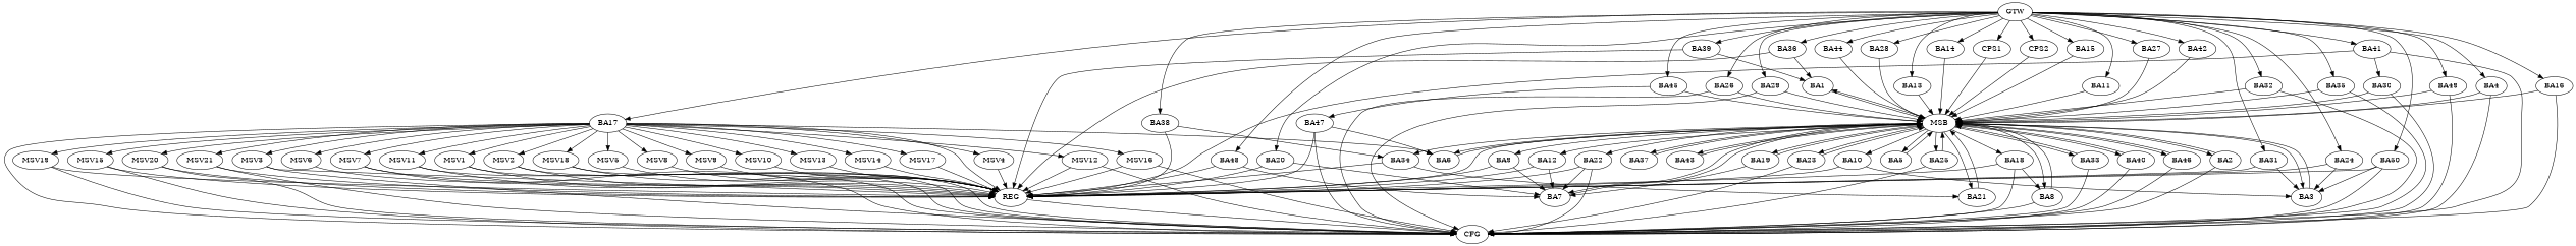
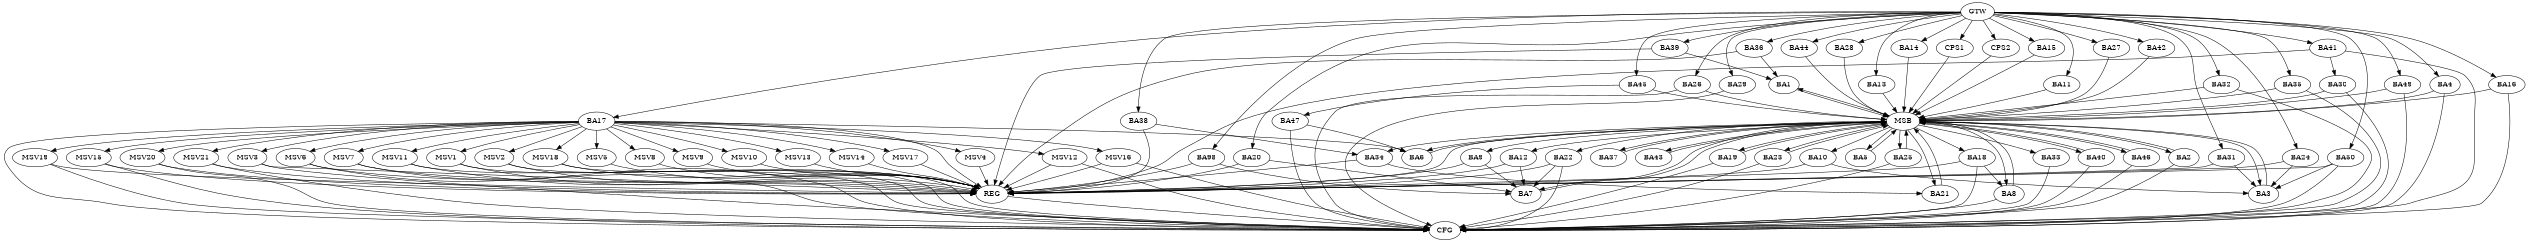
  strict digraph {
    n1 [label=BA1]
    n2 [label=MSB]
    n3 [label=BA2]
    n4 [label=BA3]
    n5 [label=BA5]
    n6 [label=BA6]
    n7 [label=BA7]
    n8 [label=BA8]
    n9 [label=BA9]
    n10 [label=REG]
    n11 [label=BA10]
    n12 [label=BA12]
    n13 [label=BA18]
    n14 [label=BA19]
    n15 [label=BA21]
    n16 [label=BA22]
    n17 [label=BA23]
    n18 [label=BA25]
    n19 [label=BA33]
    n20 [label=BA34]
    n21 [label=BA37]
    n22 [label=BA40]
    n23 [label=BA43]
    n24 [label=BA46]
    n25 [label=CFG]
    n26 [label=BA4]
    n27 [label=BA11]
    n28 [label=BA13]
    n29 [label=BA14]
    n30 [label=BA15]
    n31 [label=BA16]
    n32 [label=BA17]
    n33 [label=MSV1]
    n34 [label=MSV2]
    n35 [label=MSV3]
    n36 [label=MSV4]
    n37 [label=MSV5]
    n38 [label=MSV6]
    n39 [label=MSV7]
    n40 [label=MSV8]
    n41 [label=MSV9]
    n42 [label=MSV10]
    n43 [label=MSV11]
    n44 [label=MSV12]
    n45 [label=MSV13]
    n46 [label=MSV14]
    n47 [label=MSV15]
    n48 [label=MSV16]
    n49 [label=MSV17]
    n50 [label=MSV18]
    n51 [label=MSV19]
    n52 [label=MSV20]
    n53 [label=MSV21]
    n54 [label=BA20]
    n55 [label=BA24]
    n56 [label=BA26]
    n57 [label=BA27]
    n58 [label=BA28]
    n59 [label=BA29]
    n60 [label=BA30]
    n61 [label=BA31]
    n62 [label=BA32]
    n63 [label=BA35]
    n64 [label=BA36]
    n65 [label=BA38]
    n66 [label=BA39]
    n67 [label=BA41]
    n68 [label=BA42]
    n69 [label=BA44]
    n70 [label=BA45]
    n71 [label=BA47]
-   n72 [label=BA48]
+   n72 [label=BA98]
    n73 [label=BA49]
    n74 [label=BA50]
    n75 [label=CPS1]
    n76 [label=CPS2]
    n77 [label=GTW]
    n1 -> n2
    n2 -> n1
    n2 -> n3
    n2 -> n4
    n2 -> n5
    n2 -> n6
    n2 -> n7
    n2 -> n8
    n2 -> n9
    n2 -> n10
    n2 -> n11
    n2 -> n12
    n2 -> n13
    n2 -> n14
    n2 -> n15
    n2 -> n16
    n2 -> n17
    n2 -> n18
    n2 -> n19
    n2 -> n20
    n2 -> n21
    n2 -> n22
    n2 -> n23
    n2 -> n24
    n3 -> n2
    n3 -> n25
    n4 -> n2
    n5 -> n2
    n6 -> n2
    n7 -> n2
    n8 -> n2
    n8 -> n25
    n9 -> n7
    n9 -> n10
    n10 -> n25
    n11 -> n4
    n11 -> n10
    n12 -> n7
    n12 -> n10
    n13 -> n8
    n13 -> n10
    n13 -> n25
    n14 -> n2
-   n14 -> n7
+   n14 -> n25
    n15 -> n2
    n16 -> n7
    n16 -> n10
    n16 -> n25
    n17 -> n2
    n17 -> n25
    n18 -> n2
    n18 -> n25
-   n19 -> n2
    n19 -> n25
    n20 -> n10
    n20 -> n15
    n21 -> n2
    n22 -> n2
    n22 -> n25
    n23 -> n2
    n24 -> n2
    n24 -> n25
    n26 -> n2
    n26 -> n25
    n27 -> n2
    n28 -> n2
    n29 -> n2
    n30 -> n2
    n31 -> n2
    n31 -> n25
    n32 -> n6
    n32 -> n10
    n32 -> n25
    n32 -> n33
    n32 -> n34
    n32 -> n35
    n32 -> n36
    n32 -> n37
    n32 -> n38
    n32 -> n39
    n32 -> n40
    n32 -> n41
    n32 -> n42
    n32 -> n43
    n32 -> n44
    n32 -> n45
    n32 -> n46
    n32 -> n47
    n32 -> n48
    n32 -> n49
    n32 -> n50
    n32 -> n51
    n32 -> n52
    n32 -> n53
    n33 -> n10
    n33 -> n25
    n34 -> n10
    n34 -> n25
    n35 -> n10
    n35 -> n25
    n36 -> n10
    n37 -> n10
    n38 -> n10
+   n38 -> n25
    n39 -> n10
    n39 -> n25
    n40 -> n10
    n41 -> n10
    n42 -> n10
    n43 -> n10
    n43 -> n25
    n44 -> n10
    n44 -> n25
    n45 -> n10
    n46 -> n10
    n47 -> n10
    n47 -> n25
    n48 -> n10
    n48 -> n25
    n49 -> n10
    n50 -> n10
    n50 -> n25
    n51 -> n10
    n51 -> n25
    n52 -> n10
    n52 -> n25
    n53 -> n10
    n53 -> n25
    n54 -> n7
    n54 -> n10
    n55 -> n4
    n55 -> n10
    n56 -> n2
    n56 -> n25
    n57 -> n2
    n58 -> n2
-   n59 -> n2
    n59 -> n25
    n60 -> n2
    n60 -> n25
    n61 -> n4
    n61 -> n10
    n62 -> n2
    n62 -> n25
    n63 -> n2
    n63 -> n25
    n64 -> n1
    n64 -> n10
    n65 -> n10
    n65 -> n20
    n66 -> n1
    n66 -> n10
    n67 -> n10
    n67 -> n25
    n67 -> n60
    n68 -> n2
    n69 -> n2
    n70 -> n2
    n70 -> n71
    n71 -> n6
-   n71 -> n10
    n71 -> n25
    n72 -> n7
    n72 -> n10
    n73 -> n2
    n73 -> n25
    n74 -> n4
    n74 -> n10
    n74 -> n25
    n75 -> n2
    n76 -> n2
    n77 -> n26
    n77 -> n27
    n77 -> n28
    n77 -> n29
    n77 -> n30
    n77 -> n31
    n77 -> n32
    n77 -> n54
    n77 -> n55
    n77 -> n56
    n77 -> n57
    n77 -> n58
    n77 -> n59
    n77 -> n61
    n77 -> n62
    n77 -> n63
    n77 -> n64
    n77 -> n65
    n77 -> n66
    n77 -> n67
    n77 -> n68
    n77 -> n69
    n77 -> n70
    n77 -> n72
    n77 -> n73
    n77 -> n74
    n77 -> n75
    n77 -> n76
  }
